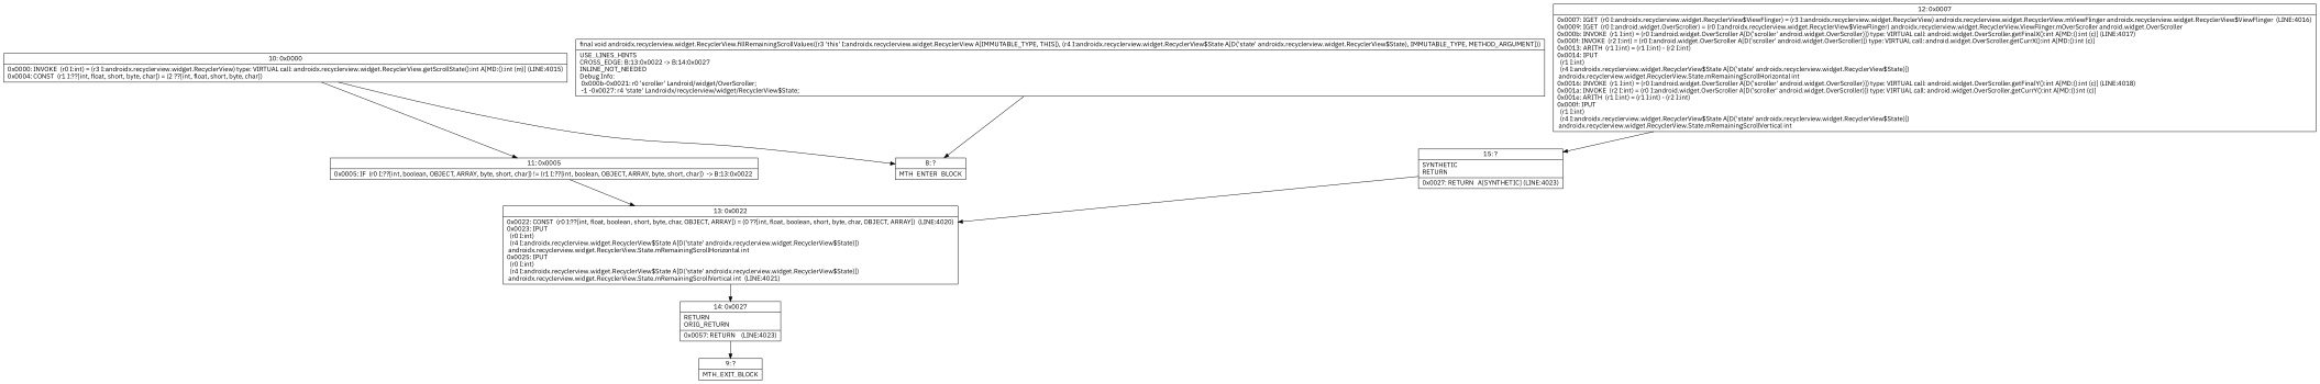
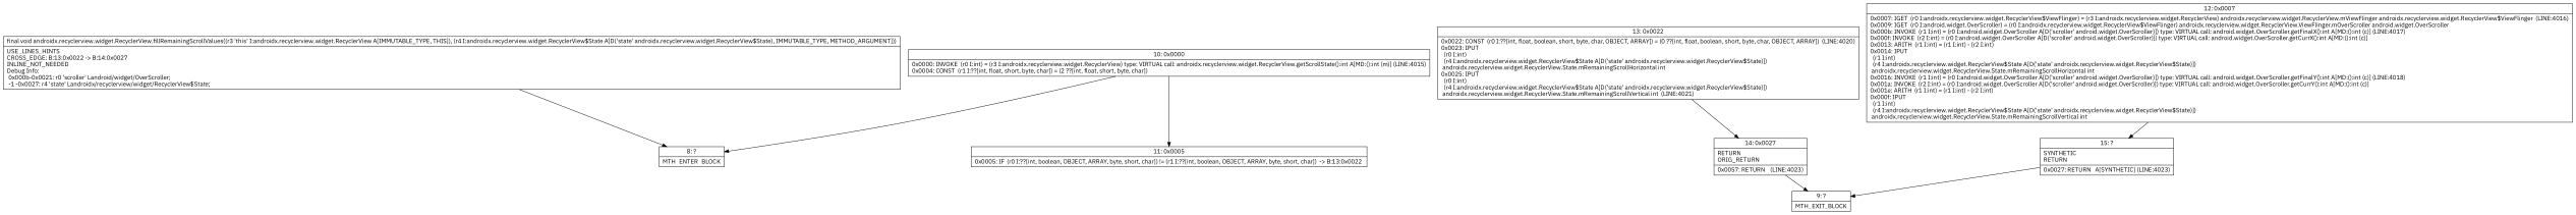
  digraph {
    fontname="IBM Plex Sans"
    node [fontname="IBM Plex Sans" shape=record]
    edge [fontname="IBM Plex Sans"]
    n1 [label="{8\:\ ?|MTH_ENTER_BLOCK\l}"]
    n2 [label="{10\:\ 0x0000|0x0000: INVOKE  (r0 I:int) = (r3 I:androidx.recyclerview.widget.RecyclerView) type: VIRTUAL call: androidx.recyclerview.widget.RecyclerView.getScrollState():int A[MD:():int (m)] (LINE:4015)\l0x0004: CONST  (r1 I:??[int, float, short, byte, char]) = (2 ??[int, float, short, byte, char]) \l}"]
    n3 [label="{11\:\ 0x0005|0x0005: IF  (r0 I:??[int, boolean, OBJECT, ARRAY, byte, short, char]) != (r1 I:??[int, boolean, OBJECT, ARRAY, byte, short, char])  \-\> B:13:0x0022 \l}"]
    n4 [label="{13\:\ 0x0022|0x0022: CONST  (r0 I:??[int, float, boolean, short, byte, char, OBJECT, ARRAY]) = (0 ??[int, float, boolean, short, byte, char, OBJECT, ARRAY])  (LINE:4020)\l0x0023: IPUT  \l  (r0 I:int)\l  (r4 I:androidx.recyclerview.widget.RecyclerView$State A[D('state' androidx.recyclerview.widget.RecyclerView$State)])\l androidx.recyclerview.widget.RecyclerView.State.mRemainingScrollHorizontal int \l0x0025: IPUT  \l  (r0 I:int)\l  (r4 I:androidx.recyclerview.widget.RecyclerView$State A[D('state' androidx.recyclerview.widget.RecyclerView$State)])\l androidx.recyclerview.widget.RecyclerView.State.mRemainingScrollVertical int  (LINE:4021)\l}"]
    n5 [label="{12\:\ 0x0007|0x0007: IGET  (r0 I:androidx.recyclerview.widget.RecyclerView$ViewFlinger) = (r3 I:androidx.recyclerview.widget.RecyclerView) androidx.recyclerview.widget.RecyclerView.mViewFlinger androidx.recyclerview.widget.RecyclerView$ViewFlinger  (LINE:4016)\l0x0009: IGET  (r0 I:android.widget.OverScroller) = (r0 I:androidx.recyclerview.widget.RecyclerView$ViewFlinger) androidx.recyclerview.widget.RecyclerView.ViewFlinger.mOverScroller android.widget.OverScroller \l0x000b: INVOKE  (r1 I:int) = (r0 I:android.widget.OverScroller A[D('scroller' android.widget.OverScroller)]) type: VIRTUAL call: android.widget.OverScroller.getFinalX():int A[MD:():int (c)] (LINE:4017)\l0x000f: INVOKE  (r2 I:int) = (r0 I:android.widget.OverScroller A[D('scroller' android.widget.OverScroller)]) type: VIRTUAL call: android.widget.OverScroller.getCurrX():int A[MD:():int (c)]\l0x0013: ARITH  (r1 I:int) = (r1 I:int) \- (r2 I:int) \l0x0014: IPUT  \l  (r1 I:int)\l  (r4 I:androidx.recyclerview.widget.RecyclerView$State A[D('state' androidx.recyclerview.widget.RecyclerView$State)])\l androidx.recyclerview.widget.RecyclerView.State.mRemainingScrollHorizontal int \l0x0016: INVOKE  (r1 I:int) = (r0 I:android.widget.OverScroller A[D('scroller' android.widget.OverScroller)]) type: VIRTUAL call: android.widget.OverScroller.getFinalY():int A[MD:():int (c)] (LINE:4018)\l0x001a: INVOKE  (r2 I:int) = (r0 I:android.widget.OverScroller A[D('scroller' android.widget.OverScroller)]) type: VIRTUAL call: android.widget.OverScroller.getCurrY():int A[MD:():int (c)]\l0x001e: ARITH  (r1 I:int) = (r1 I:int) \- (r2 I:int) \l0x000f: IPUT  \l  (r1 I:int)\l  (r4 I:androidx.recyclerview.widget.RecyclerView$State A[D('state' androidx.recyclerview.widget.RecyclerView$State)])\l androidx.recyclerview.widget.RecyclerView.State.mRemainingScrollVertical int \l}"]
    n6 [label="{15\:\ ?|SYNTHETIC\lRETURN\l|0x0027: RETURN   A[SYNTHETIC] (LINE:4023)\l}"]
    n7 [label="{14\:\ 0x0027|RETURN\lORIG_RETURN\l|0x0057: RETURN    (LINE:4023)\l}"]
    n8 [label="{9\:\ ?|MTH_EXIT_BLOCK\l}"]
    n9 [label="{final void androidx.recyclerview.widget.RecyclerView.fillRemainingScrollValues((r3 'this' I:androidx.recyclerview.widget.RecyclerView A[IMMUTABLE_TYPE, THIS]), (r4 I:androidx.recyclerview.widget.RecyclerView$State A[D('state' androidx.recyclerview.widget.RecyclerView$State), IMMUTABLE_TYPE, METHOD_ARGUMENT]))  | USE_LINES_HINTS\lCROSS_EDGE: B:13:0x0022 \-\> B:14:0x0027\lINLINE_NOT_NEEDED\lDebug Info:\l  0x000b\-0x0021: r0 'scroller' Landroid\/widget\/OverScroller;\l  \-1 \-0x0027: r4 'state' Landroidx\/recyclerview\/widget\/RecyclerView$State;\l}"]
    n2 -> n1
    n2 -> n3
-   n3 -> n4
    n4 -> n7
    n5 -> n6
-   n6 -> n4
+   n6 -> n8
    n7 -> n8
    n9 -> n1
  }
